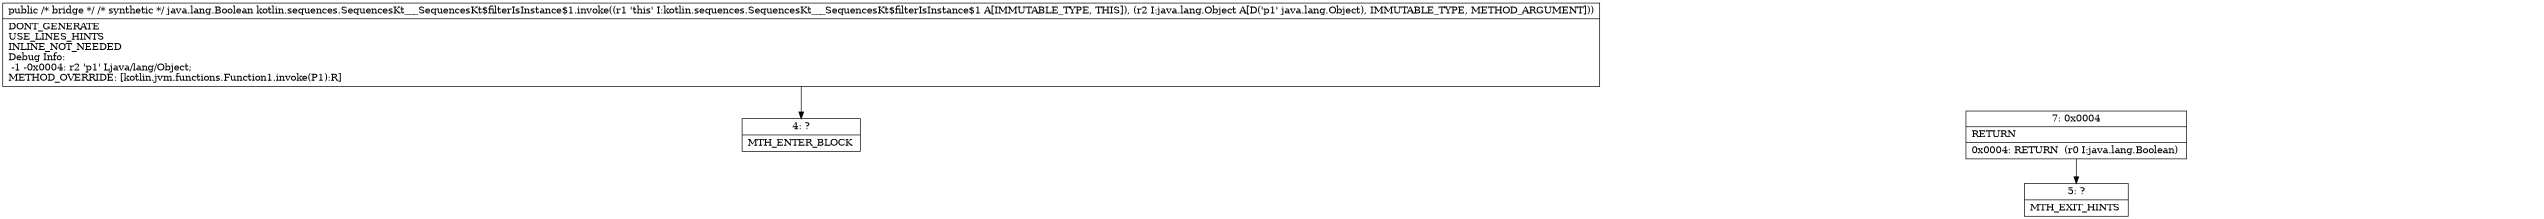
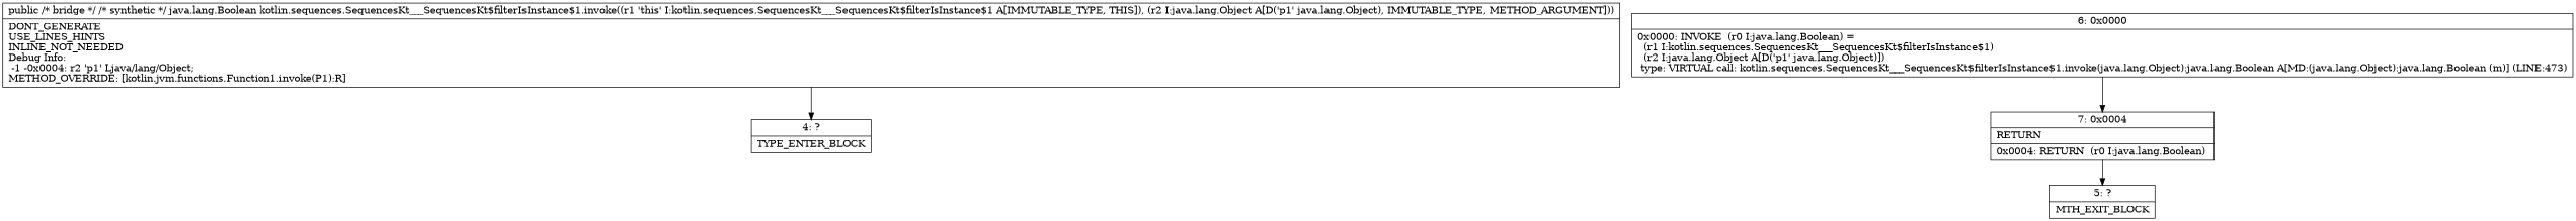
  digraph {
    node [shape=record]
-   n1 [label="{4\:\ ?|MTH_ENTER_BLOCK\l}"]
+   n1 [label="{4\:\ ?|TYPE_ENTER_BLOCK\l}"]
+   n2 [label="{6\:\ 0x0000|0x0000: INVOKE  (r0 I:java.lang.Boolean) = \l  (r1 I:kotlin.sequences.SequencesKt___SequencesKt$filterIsInstance$1)\l  (r2 I:java.lang.Object A[D('p1' java.lang.Object)])\l type: VIRTUAL call: kotlin.sequences.SequencesKt___SequencesKt$filterIsInstance$1.invoke(java.lang.Object):java.lang.Boolean A[MD:(java.lang.Object):java.lang.Boolean (m)] (LINE:473)\l}"]
    n3 [label="{7\:\ 0x0004|RETURN\l|0x0004: RETURN  (r0 I:java.lang.Boolean) \l}"]
-   n4 [label="{5\:\ ?|MTH_EXIT_HINTS\l}"]
+   n4 [label="{5\:\ ?|MTH_EXIT_BLOCK\l}"]
    n5 [label="{public \/* bridge *\/ \/* synthetic *\/ java.lang.Boolean kotlin.sequences.SequencesKt___SequencesKt$filterIsInstance$1.invoke((r1 'this' I:kotlin.sequences.SequencesKt___SequencesKt$filterIsInstance$1 A[IMMUTABLE_TYPE, THIS]), (r2 I:java.lang.Object A[D('p1' java.lang.Object), IMMUTABLE_TYPE, METHOD_ARGUMENT]))  | DONT_GENERATE\lUSE_LINES_HINTS\lINLINE_NOT_NEEDED\lDebug Info:\l  \-1 \-0x0004: r2 'p1' Ljava\/lang\/Object;\lMETHOD_OVERRIDE: [kotlin.jvm.functions.Function1.invoke(P1):R]\l}"]
+   n2 -> n3
    n3 -> n4
    n5 -> n1
  }
